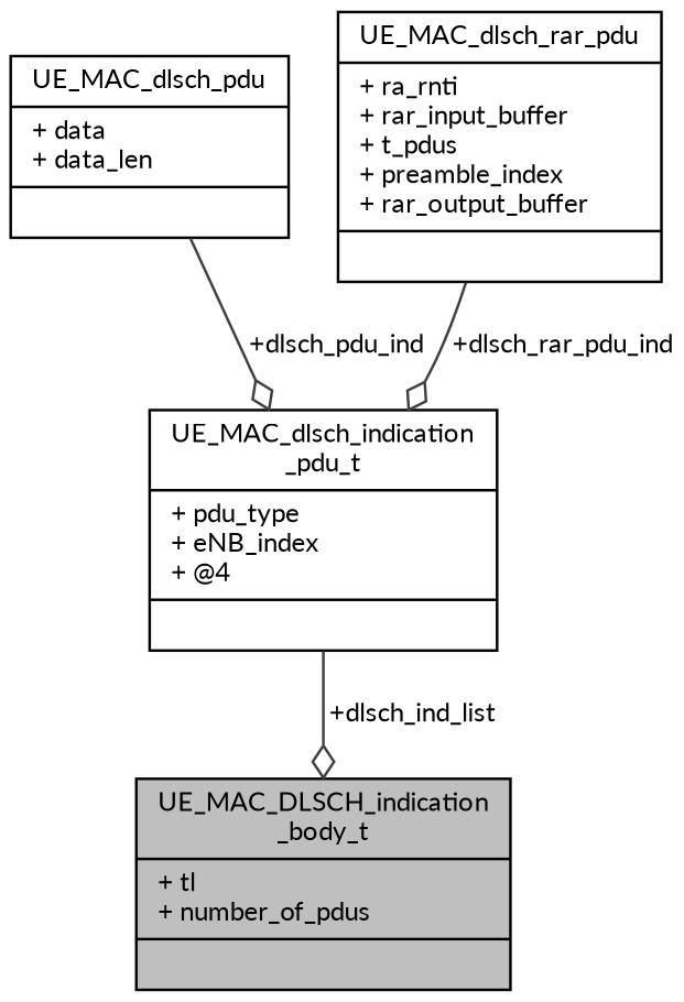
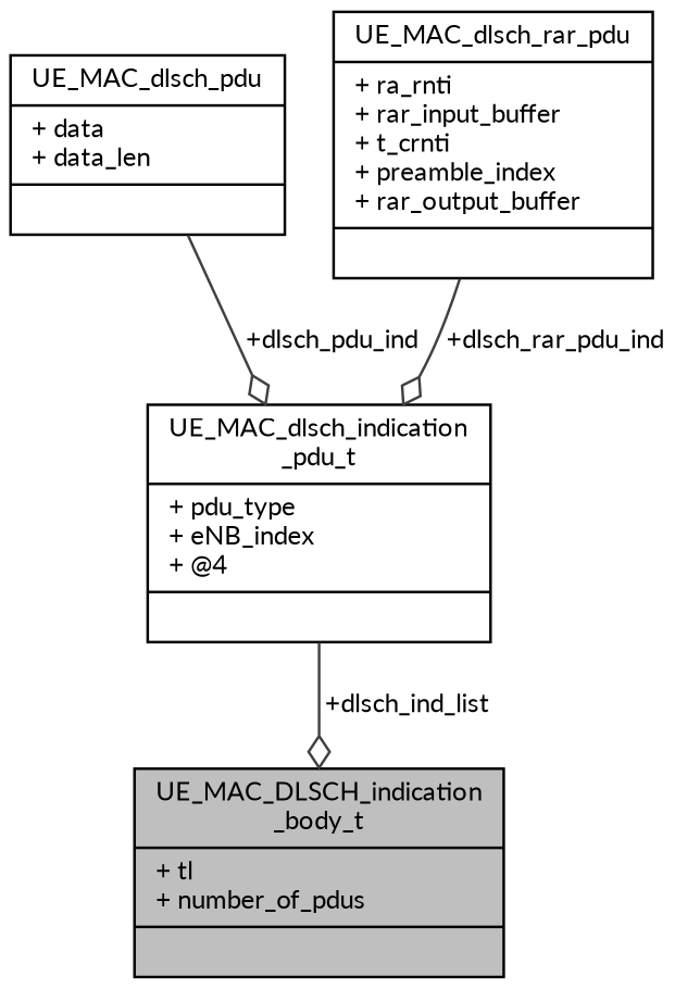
  digraph {
    fontname=Lato
    node [color=black fillcolor=white fontname=Lato fontsize=10 shape=record style=filled]
    edge [arrowhead=odiamond color=grey25 fontname=Lato fontsize=10 labelfontname=Helvetica labelfontsize=10 style=solid]
    n1 [fillcolor=grey75 fontcolor=black height=0.2 label="{UE_MAC_DLSCH_indication\l_body_t\n|+ tl\l+ number_of_pdus\l|}" width=0.4]
    n2 [height=0.2 label="{UE_MAC_dlsch_indication\l_pdu_t\n|+ pdu_type\l+ eNB_index\l+ @4\l|}" width=0.4]
    n3 [height=0.2 label="{UE_MAC_dlsch_pdu\n|+ data\l+ data_len\l|}" width=0.4]
-   n4 [height=0.2 label="{UE_MAC_dlsch_rar_pdu\n|+ ra_rnti\l+ rar_input_buffer\l+ t_pdus\l+ preamble_index\l+ rar_output_buffer\l|}" width=0.4]
+   n4 [height=0.2 label="{UE_MAC_dlsch_rar_pdu\n|+ ra_rnti\l+ rar_input_buffer\l+ t_crnti\l+ preamble_index\l+ rar_output_buffer\l|}" width=0.4]
    n2 -> n1 [label=" +dlsch_ind_list"]
    n3 -> n2 [label=" +dlsch_pdu_ind"]
    n4 -> n2 [label=" +dlsch_rar_pdu_ind"]
  }
